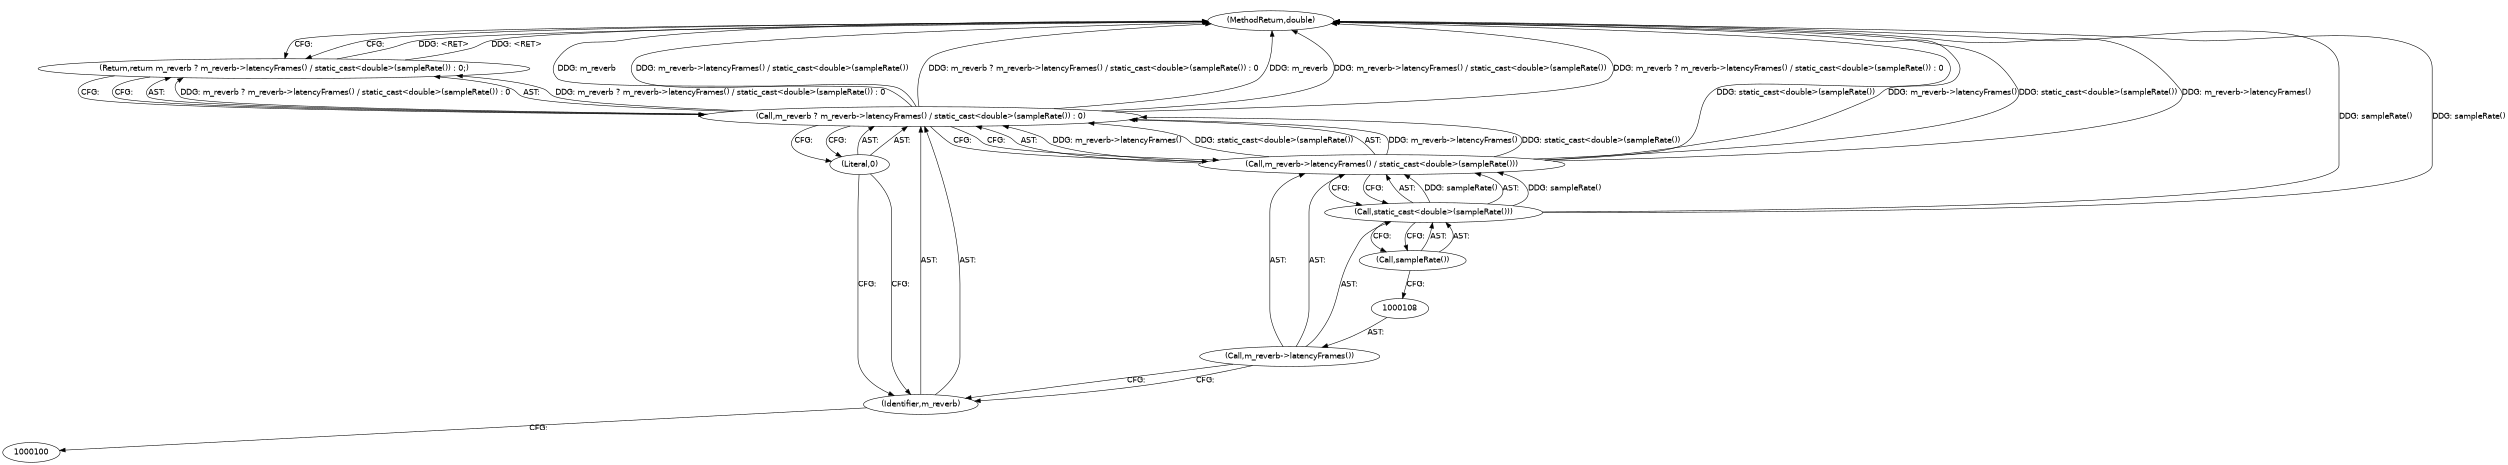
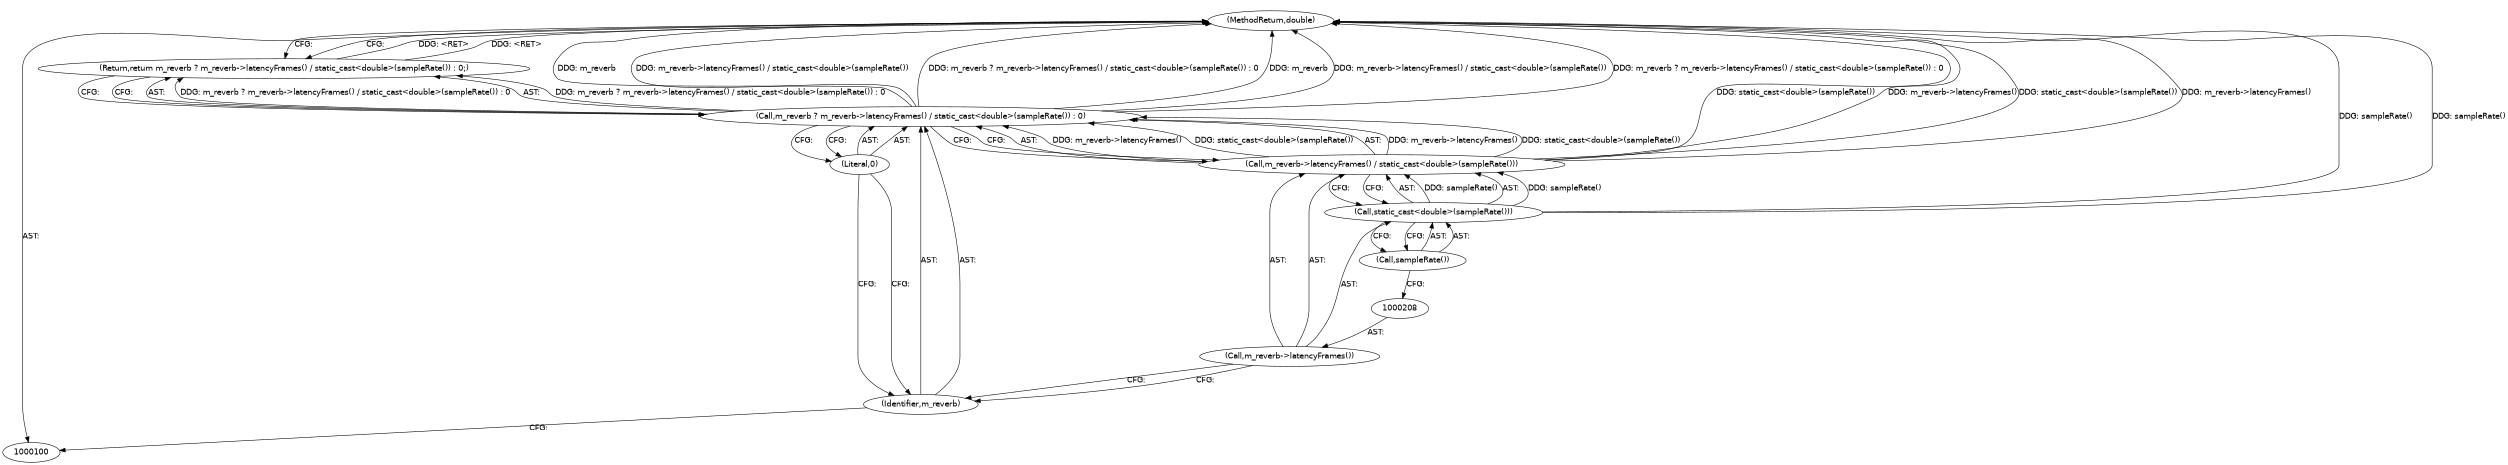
  digraph {
    fontname="DejaVu Sans"
    node [fontname="DejaVu Sans"]
    edge [fontname="DejaVu Sans"]
    n1 [label="(MethodReturn,double)"]
    n2 [label="(Return,return m_reverb ? m_reverb->latencyFrames() / static_cast<double>(sampleRate()) : 0;)"]
    1000100
    n4 [label="(Call,m_reverb ? m_reverb->latencyFrames() / static_cast<double>(sampleRate()) : 0)"]
    n5 [label="(Call,m_reverb->latencyFrames() / static_cast<double>(sampleRate()))"]
    n6 [label="(Literal,0)"]
    n7 [label="(Call,static_cast<double>(sampleRate()))"]
    n8 [label="(Identifier,m_reverb)"]
    n9 [label="(Call,sampleRate())"]
    n10 [label="(Call,m_reverb->latencyFrames())"]
-   1000108
+   1000108 [label=1000208]
    n1 -> n2 [label="CFG: "]
    n1 -> n2 [label="CFG: "]
+   n1 -> 1000100 [label="AST: "]
    n2 -> n1 [label="DDG: <RET>"]
    n2 -> n1 [label="DDG: <RET>"]
    n2 -> n4 [label="CFG: "]
    n2 -> n4 [label="CFG: "]
    n4 -> n1 [label="DDG: m_reverb"]
    n4 -> n1 [label="DDG: m_reverb->latencyFrames() / static_cast<double>(sampleRate())"]
    n4 -> n1 [label="DDG: m_reverb ? m_reverb->latencyFrames() / static_cast<double>(sampleRate()) : 0"]
    n4 -> n1 [label="DDG: m_reverb"]
    n4 -> n1 [label="DDG: m_reverb->latencyFrames() / static_cast<double>(sampleRate())"]
    n4 -> n1 [label="DDG: m_reverb ? m_reverb->latencyFrames() / static_cast<double>(sampleRate()) : 0"]
    n4 -> n2 [label="AST: "]
    n4 -> n2 [label="DDG: m_reverb ? m_reverb->latencyFrames() / static_cast<double>(sampleRate()) : 0"]
    n4 -> n2 [label="AST: "]
    n4 -> n2 [label="DDG: m_reverb ? m_reverb->latencyFrames() / static_cast<double>(sampleRate()) : 0"]
    n4 -> n5 [label="CFG: "]
    n4 -> n5 [label="CFG: "]
    n4 -> n6 [label="CFG: "]
    n4 -> n6 [label="CFG: "]
    n5 -> n1 [label="DDG: static_cast<double>(sampleRate())"]
    n5 -> n1 [label="DDG: m_reverb->latencyFrames()"]
    n5 -> n1 [label="DDG: static_cast<double>(sampleRate())"]
    n5 -> n1 [label="DDG: m_reverb->latencyFrames()"]
    n5 -> n4 [label="AST: "]
    n5 -> n4 [label="DDG: m_reverb->latencyFrames()"]
    n5 -> n4 [label="DDG: static_cast<double>(sampleRate())"]
    n5 -> n4 [label="AST: "]
    n5 -> n4 [label="DDG: m_reverb->latencyFrames()"]
    n5 -> n4 [label="DDG: static_cast<double>(sampleRate())"]
    n5 -> n7 [label="CFG: "]
    n5 -> n7 [label="CFG: "]
    n6 -> n4 [label="AST: "]
    n6 -> n4 [label="AST: "]
    n6 -> n8 [label="CFG: "]
    n6 -> n8 [label="CFG: "]
    n7 -> n1 [label="DDG: sampleRate()"]
    n7 -> n1 [label="DDG: sampleRate()"]
    n7 -> n5 [label="AST: "]
    n7 -> n5 [label="DDG: sampleRate()"]
    n7 -> n5 [label="AST: "]
    n7 -> n5 [label="DDG: sampleRate()"]
    n7 -> n9 [label="CFG: "]
    n7 -> n9 [label="CFG: "]
    n8 -> 1000100 [label="CFG: "]
    n8 -> n4 [label="AST: "]
    n8 -> n4 [label="AST: "]
    n9 -> n7 [label="AST: "]
    n9 -> n7 [label="AST: "]
    n9 -> 1000108 [label="CFG: "]
    n10 -> n5 [label="AST: "]
    n10 -> n5 [label="AST: "]
    n10 -> n7 [label="AST: "]
    n10 -> n8 [label="CFG: "]
    n10 -> n8 [label="CFG: "]
    1000108 -> n10 [label="AST: "]
  }
